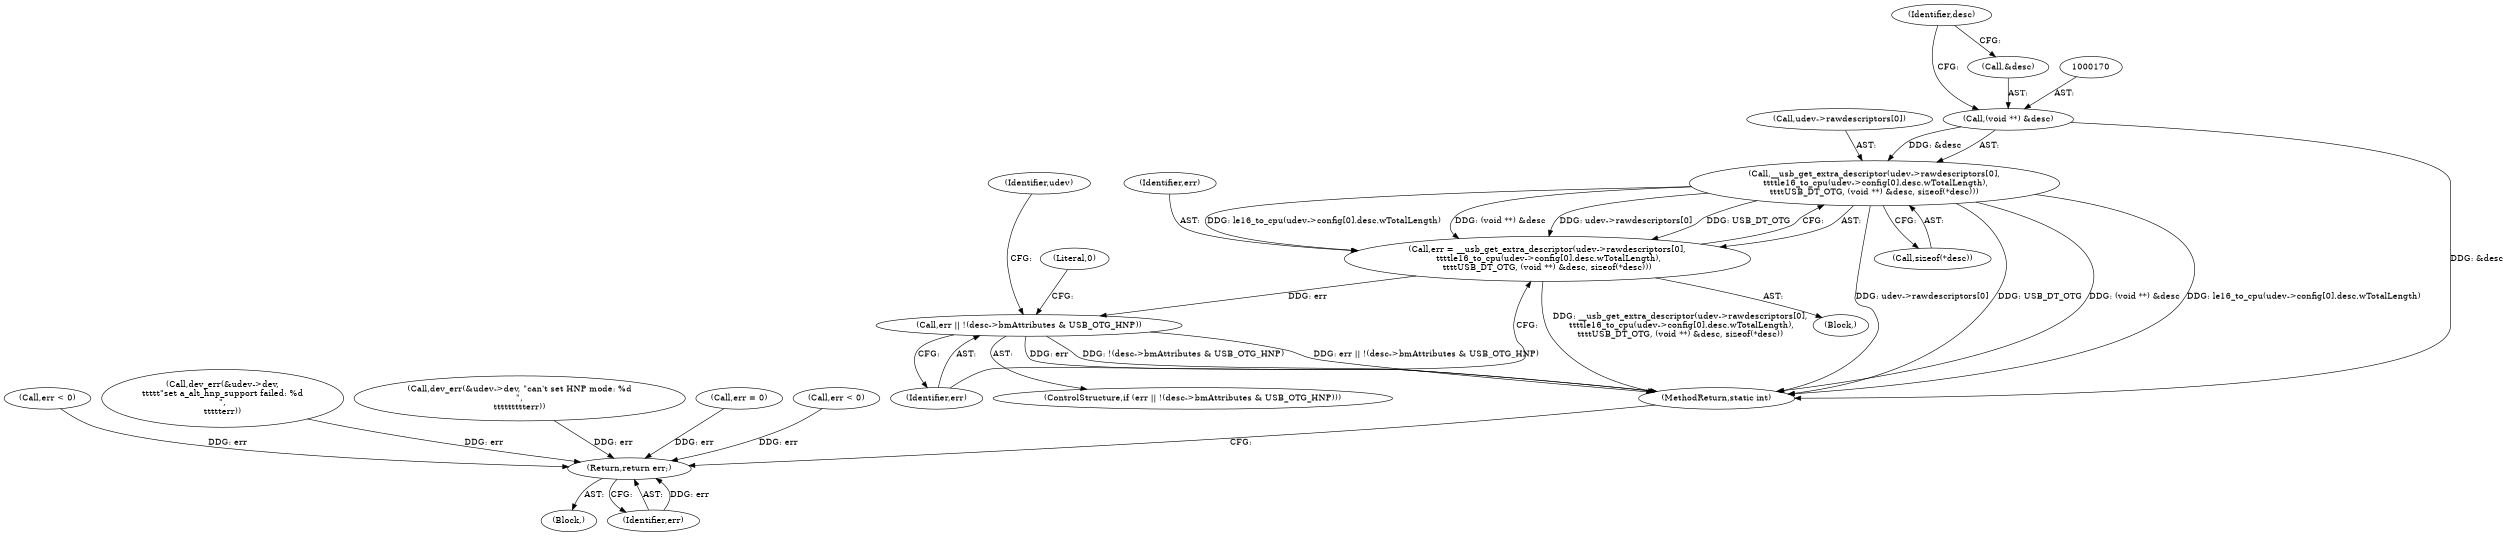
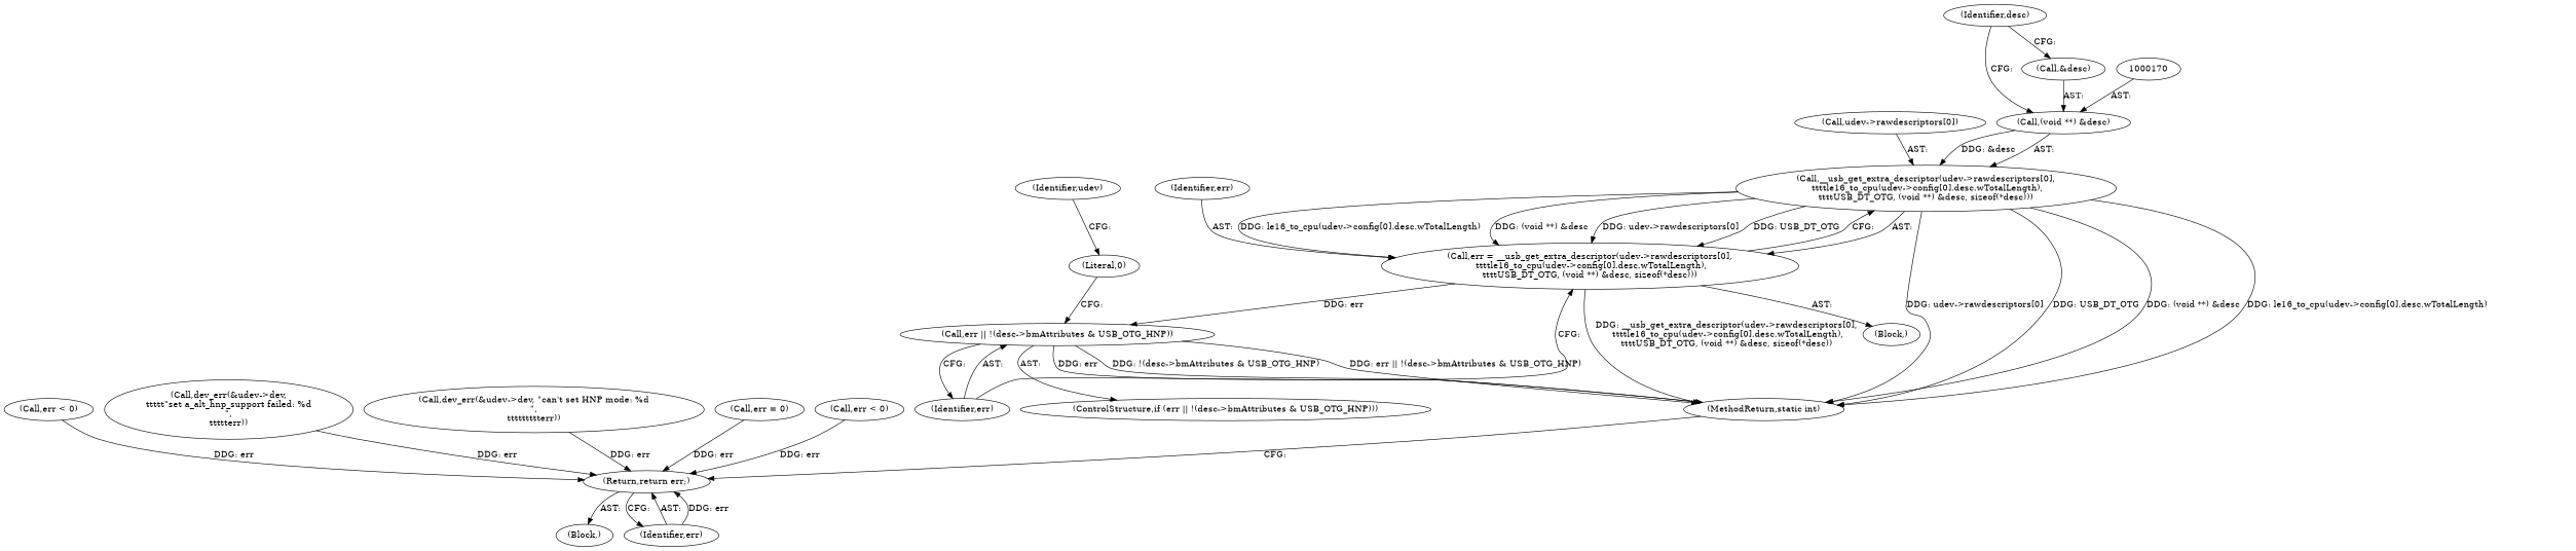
  digraph {
    n1 [label="(Call,(void **) &desc)"]
    n2 [label="(Call,__usb_get_extra_descriptor(udev->rawdescriptors[0],\n \t\t\t\tle16_to_cpu(udev->config[0].desc.wTotalLength),\n\t\t\t\tUSB_DT_OTG, (void **) &desc, sizeof(*desc)))"]
    n3 [label="(MethodReturn,static int)"]
    n4 [label="(Call,err = __usb_get_extra_descriptor(udev->rawdescriptors[0],\n \t\t\t\tle16_to_cpu(udev->config[0].desc.wTotalLength),\n\t\t\t\tUSB_DT_OTG, (void **) &desc, sizeof(*desc)))"]
-   n5 [label="(Call,sizeof(*desc))"]
    n6 [label="(Return,return err;)"]
    n7 [label="(Call,&desc)"]
    n8 [label="(Call,err || !(desc->bmAttributes & USB_OTG_HNP))"]
    n9 [label="(Block,)"]
    n10 [label="(ControlStructure,if (err || !(desc->bmAttributes & USB_OTG_HNP)))"]
    n11 [label="(Identifier,err)"]
    n12 [label="(Block,)"]
    n13 [label="(Identifier,err)"]
    n14 [label="(Identifier,desc)"]
    n15 [label="(Identifier,udev)"]
    n16 [label="(Call,udev->rawdescriptors[0])"]
    n17 [label="(Identifier,err)"]
    n18 [label="(Call,err < 0)"]
    n19 [label="(Call,dev_err(&udev->dev,\n\t\t\t\t\t\"set a_alt_hnp_support failed: %d\n\",\n\t\t\t\t\terr))"]
    n20 [label="(Call,dev_err(&udev->dev, \"can't set HNP mode: %d\n\",\n\t\t\t\t\t\t\t\t\terr))"]
    n21 [label="(Literal,0)"]
    n22 [label="(Call,err = 0)"]
    n23 [label="(Call,err < 0)"]
    1000170
    n1 -> n2 [label="AST: "]
    n1 -> n2 [label="DDG: &desc"]
-   n1 -> n3 [label="DDG: &desc"]
    n2 -> n3 [label="DDG: USB_DT_OTG"]
    n2 -> n3 [label="DDG: (void **) &desc"]
    n2 -> n3 [label="DDG: le16_to_cpu(udev->config[0].desc.wTotalLength)"]
    n2 -> n3 [label="DDG: udev->rawdescriptors[0]"]
    n2 -> n4 [label="AST: "]
    n2 -> n4 [label="DDG: le16_to_cpu(udev->config[0].desc.wTotalLength)"]
    n2 -> n4 [label="DDG: (void **) &desc"]
    n2 -> n4 [label="DDG: udev->rawdescriptors[0]"]
    n2 -> n4 [label="DDG: USB_DT_OTG"]
-   n2 -> n5 [label="CFG: "]
    n3 -> n6 [label="CFG: "]
    n4 -> n2 [label="CFG: "]
    n4 -> n3 [label="DDG: __usb_get_extra_descriptor(udev->rawdescriptors[0],\n \t\t\t\tle16_to_cpu(udev->config[0].desc.wTotalLength),\n\t\t\t\tUSB_DT_OTG, (void **) &desc, sizeof(*desc))"]
    n4 -> n8 [label="DDG: err"]
    n4 -> n9 [label="AST: "]
-   n5 -> n2 [label="AST: "]
    n6 -> n12 [label="AST: "]
    n6 -> n13 [label="CFG: "]
    n7 -> n1 [label="AST: "]
    n8 -> n3 [label="DDG: err"]
    n8 -> n3 [label="DDG: !(desc->bmAttributes & USB_OTG_HNP)"]
    n8 -> n3 [label="DDG: err || !(desc->bmAttributes & USB_OTG_HNP)"]
    n8 -> n10 [label="AST: "]
    n8 -> n11 [label="CFG: "]
    n11 -> n4 [label="CFG: "]
    n11 -> n8 [label="AST: "]
    n13 -> n6 [label="AST: "]
    n13 -> n6 [label="DDG: err"]
    n14 -> n1 [label="CFG: "]
    n14 -> n7 [label="CFG: "]
-   n15 -> n8 [label="CFG: "]
+   n15 -> n21 [label="CFG: "]
    n16 -> n2 [label="AST: "]
    n17 -> n4 [label="AST: "]
    n18 -> n6 [label="DDG: err"]
    n19 -> n6 [label="DDG: err"]
    n20 -> n6 [label="DDG: err"]
    n21 -> n8 [label="CFG: "]
    n22 -> n6 [label="DDG: err"]
    n23 -> n6 [label="DDG: err"]
    1000170 -> n1 [label="AST: "]
  }
